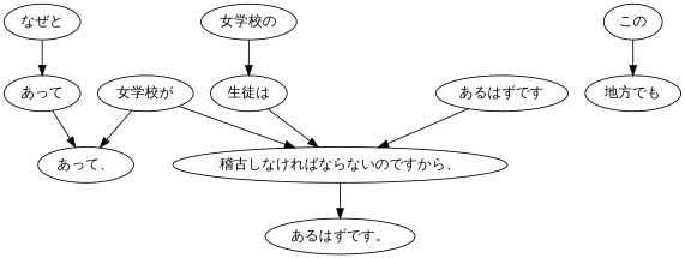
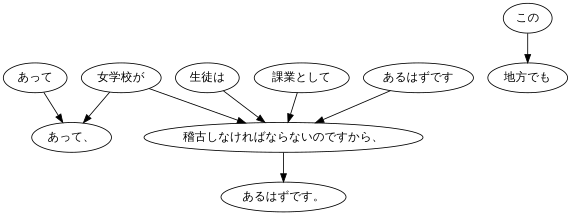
  digraph {
    fontname="Playfair Display"
    node [fontname="Playfair Display"]
    edge [fontname="Playfair Display"]
-   n1 [label="なぜと"]
    n2 [label="あって"]
    n3 [label="あって、"]
    n4 [label="この"]
    n5 [label="地方でも"]
    n6 [label="女学校が"]
    n7 [label="稽古しなければならないのですから、"]
    n8 [label="あるはずです。"]
-   n9 [label="女学校の"]
    n10 [label="生徒は"]
+   n11 [label="課業として"]
    n12 [label="あるはずです"]
-   n1 -> n2
    n2 -> n3
    n4 -> n5
    n6 -> n3
    n6 -> n7
    n7 -> n8
-   n9 -> n10
    n10 -> n7
+   n11 -> n7
    n12 -> n7
  }
